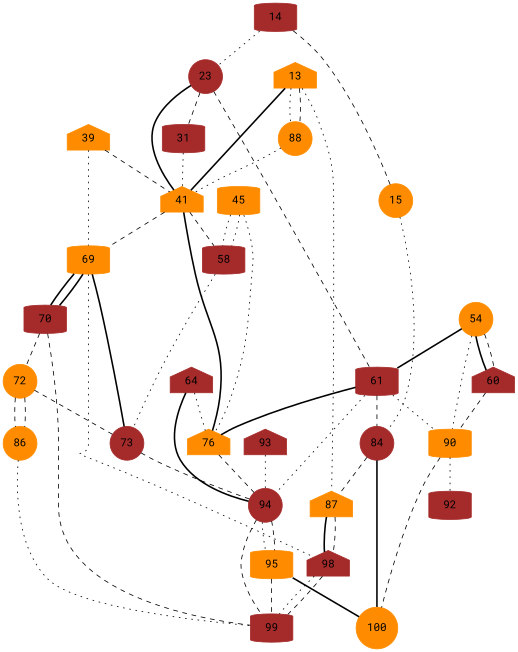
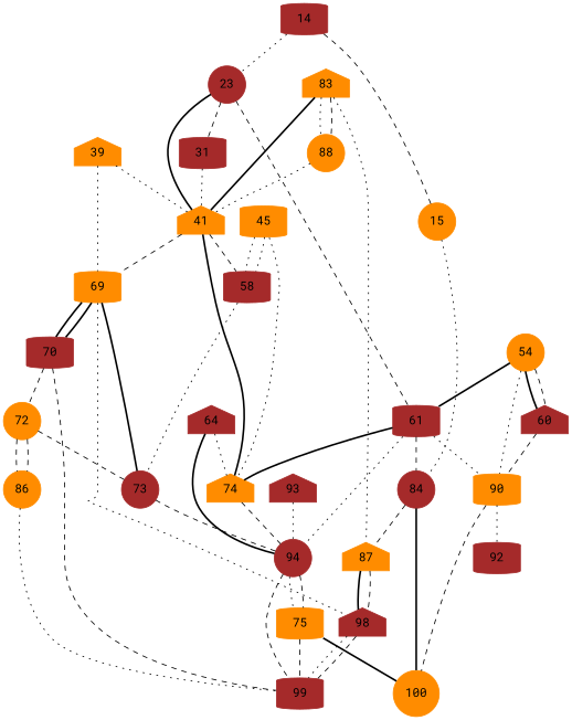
  graph {
    fontname="Roboto Mono"
    node [color=darkorange fontname="Roboto Mono" shape=cylinder style=filled]
    edge [fontname="Roboto Mono" style=dashed]
-   13 [shape=house super="+7+8"]
+   13 [shape=house super="+7+8" label=83]
    n2 [label=88 shape=circle]
    41 [shape=house super="+35"]
    87 [shape=house super="+2+12"]
    69 [super="+59+56+40+47"]
    58 [color=brown super="+42+43"]
-   74 [shape=house super="+55" label=76]
+   74 [shape=house super="+55"]
    98 [color=brown shape=house super="+80+68+67"]
    14 [color=brown super="+11"]
    15 [shape=circle super="+6"]
    23 [color=brown shape=circle super="+20+22"]
    84 [color=brown shape=circle super="+4+17"]
    31 [color=brown super="+30"]
    61 [color=brown super="+53+52+27"]
    100 [shape=circle super="+83+97"]
    90 [super="+62+77+82"]
    94 [color=brown shape=circle super="+66+89"]
    39 [shape=house super="+38"]
    73 [color=brown shape=circle super="+57"]
    70 [color=brown]
    n21 [label=45]
    54 [shape=circle super="+50"]
    60 [color=brown shape=house]
    92 [color=brown super="+91"]
    99 [color=brown super="+88+85+81"]
-   95
+   95 [label=75]
    64 [color=brown shape=house]
    72 [shape=circle super="+71"]
    86 [shape=circle]
    93 [color=brown shape=house]
    13 -- n2 [style=dotted weight=2]
    13 -- n2
    13 -- 41 [style=bold]
    13 -- 87 [style=dotted weight=2]
    n2 -- 41 [style=dotted]
    41 -- 69
    41 -- 58 [weight=2]
    41 -- 74 [style=bold]
    87 -- 98 [style=bold weight=3]
    87 -- 98
    69 -- 98 [style=dotted weight=2]
    69 -- 73 [style=bold]
    69 -- 70 [style=bold]
    69 -- 70 [style=bold]
    58 -- 73 [style=dotted]
    74 -- 94
    98 -- 99 [style=dotted weight=2]
    98 -- 99
    14 -- 15 [weight=2]
    14 -- 23 [style=dotted weight=2]
    15 -- 84 [style=dotted weight=2]
    23 -- 41 [style=bold]
    23 -- 31 [weight=2]
    23 -- 61
    84 -- 87 [weight=2]
    84 -- 100 [style=bold weight=2]
    31 -- 41 [style=dotted weight=2]
    61 -- 74 [style=bold weight=2]
    61 -- 84 [weight=3]
    61 -- 90 [style=dotted weight=2]
    61 -- 94 [style=dotted]
    90 -- 100 [weight=2]
    90 -- 92 [style=dotted weight=3]
    94 -- 99
    94 -- 95 [style=dotted]
    94 -- 95
-   39 -- 41
+   39 -- 41 [style=dotted]
    39 -- 69 [style=dotted weight=3]
    73 -- 94
    70 -- 99
    70 -- 72
    n21 -- 58 [style=dotted weight=2]
    n21 -- 58 [style=dotted]
    n21 -- 74 [style=dotted]
    54 -- 61 [style=bold weight=2]
    54 -- 90 [style=dotted]
    54 -- 60 [style=bold weight=2]
    54 -- 60
    60 -- 90
    95 -- 100 [style=bold]
    95 -- 99
    64 -- 74 [style=dotted weight=2]
    64 -- 94 [style=bold]
    72 -- 73
    72 -- 86 [weight=2]
    72 -- 86
    86 -- 99 [style=dotted]
    93 -- 94 [style=dotted weight=3]
  }
